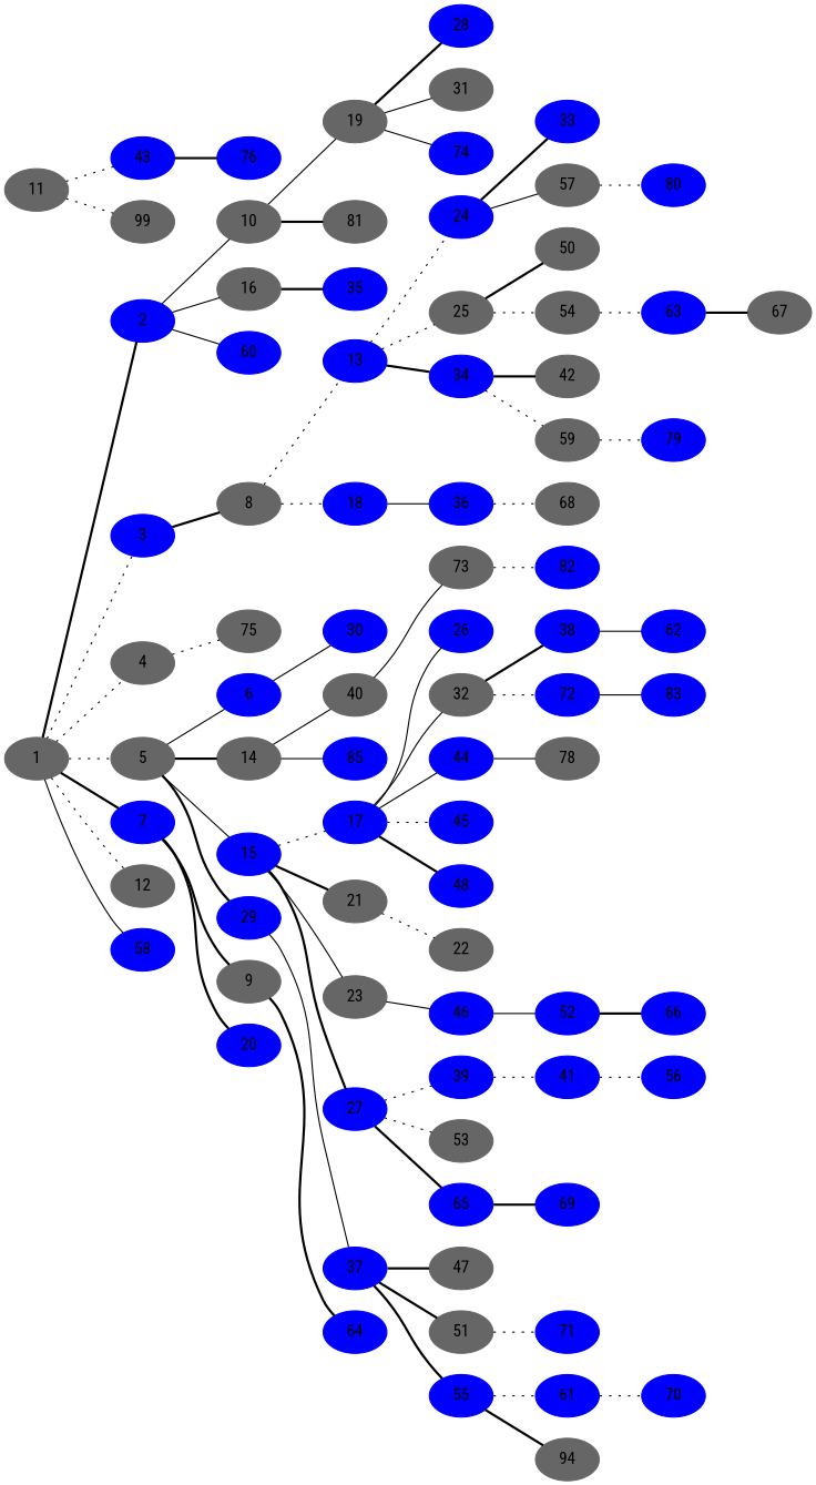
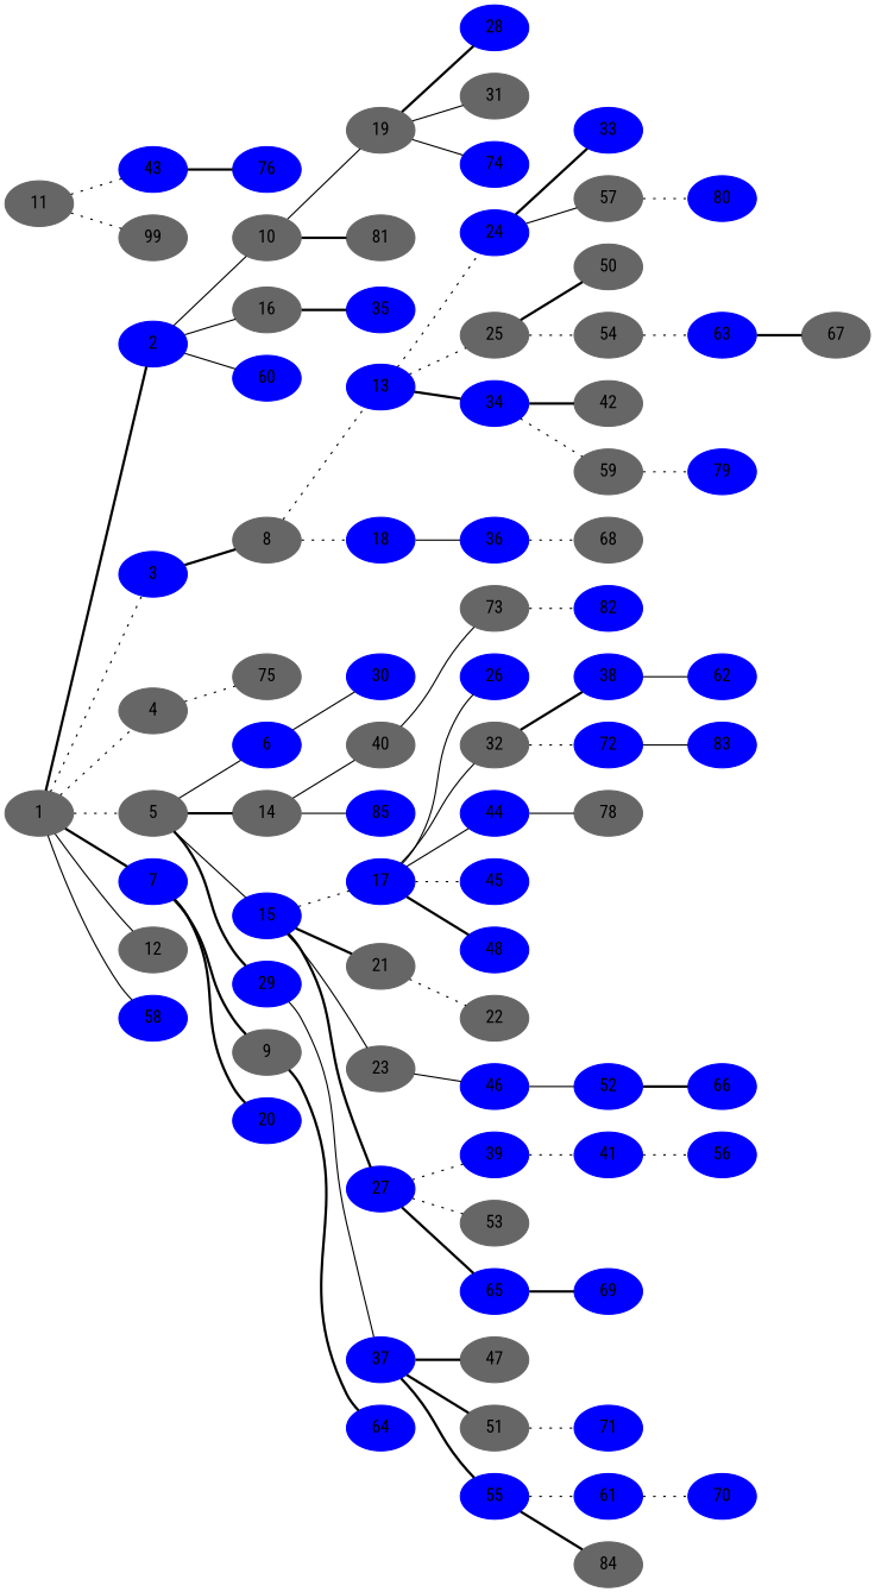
  graph {
    fontname="Roboto Condensed"
    rankdir=LR
    node [color=blue fontname="Roboto Condensed" style=filled]
    edge [fontname="Roboto Condensed" style=bold]
    1 [color=gray40]
    2
    3
    4 [color=gray40]
    5 [color=gray40]
    7
    12 [color=gray40]
    58
    10 [color=gray40]
    16 [color=gray40]
    60
    8 [color=gray40]
    75 [color=gray40]
    6
    14 [color=gray40]
    15
    29
    9 [color=gray40]
    20
    19 [color=gray40]
    81 [color=gray40]
    35
    13
    18
    11 [color=gray40]
    43
    n27 [color=gray40 label=99]
    30
    40 [color=gray40]
    85
    17
    21 [color=gray40]
    23 [color=gray40]
    27
    37
    64
    24
    25 [color=gray40]
    34
    36
    28
    31 [color=gray40]
    74
    76
    33
    57 [color=gray40]
    50 [color=gray40]
    54 [color=gray40]
    42 [color=gray40]
    59 [color=gray40]
    73 [color=gray40]
    26
    32 [color=gray40]
    44
    45
    48
    22 [color=gray40]
    46
    39
    53 [color=gray40]
    65
    38
    72
    78 [color=gray40]
    68 [color=gray40]
    52
    80
    63
    41
    69
    47 [color=gray40]
    51 [color=gray40]
    55
    62
    83
    79
    71
    61
-   84 [color=gray40 label=94]
+   84 [color=gray40]
    56
    82
    66
    67 [color=gray40]
    70
    1 -- 2
    1 -- 3 [style=dotted]
    1 -- 4 [style=dotted]
    1 -- 5 [style=dotted]
    1 -- 7
-   1 -- 12 [style=dotted]
+   1 -- 12 [style=solid]
    1 -- 58 [style=solid]
    2 -- 10 [style=solid]
    2 -- 16 [style=solid]
    2 -- 60 [style=solid]
    3 -- 8
    4 -- 75 [style=dotted]
    5 -- 6 [style=solid]
    5 -- 14
    5 -- 15 [style=solid]
    5 -- 29
    7 -- 9
    7 -- 20
    10 -- 19 [style=solid]
    10 -- 81
    16 -- 35
    8 -- 13 [style=dotted]
    8 -- 18 [style=dotted]
    6 -- 30 [style=solid]
    14 -- 40 [style=solid]
    14 -- 85 [style=solid]
    15 -- 17 [style=dotted]
    15 -- 21
    15 -- 23 [style=solid]
    15 -- 27
    29 -- 37 [style=solid]
    9 -- 64
    19 -- 28
    19 -- 31 [style=solid]
    19 -- 74 [style=solid]
    13 -- 24 [style=dotted]
    13 -- 25 [style=dotted]
    13 -- 34
    18 -- 36 [style=solid]
    11 -- 43 [style=dotted]
    11 -- n27 [style=dotted]
    43 -- 76
    40 -- 73 [style=solid]
    17 -- 26 [style=solid]
    17 -- 32 [style=solid]
    17 -- 44 [style=solid]
    17 -- 45 [style=dotted]
    17 -- 48
    21 -- 22 [style=dotted]
    23 -- 46 [style=solid]
    27 -- 39 [style=dotted]
    27 -- 53 [style=dotted]
    27 -- 65
    37 -- 47
    37 -- 51
    37 -- 55
    24 -- 33
    24 -- 57 [style=solid]
    25 -- 50
    25 -- 54 [style=dotted]
    34 -- 42
    34 -- 59 [style=dotted]
    36 -- 68 [style=dotted]
    57 -- 80 [style=dotted]
    54 -- 63 [style=dotted]
    59 -- 79 [style=dotted]
    73 -- 82 [style=dotted]
    32 -- 38
    32 -- 72 [style=dotted]
    44 -- 78 [style=solid]
    46 -- 52 [style=solid]
    39 -- 41 [style=dotted]
    65 -- 69
    38 -- 62 [style=solid]
    72 -- 83 [style=solid]
    52 -- 66
    63 -- 67
    41 -- 56 [style=dotted]
    51 -- 71 [style=dotted]
    55 -- 61 [style=dotted]
    55 -- 84
    61 -- 70 [style=dotted]
  }
